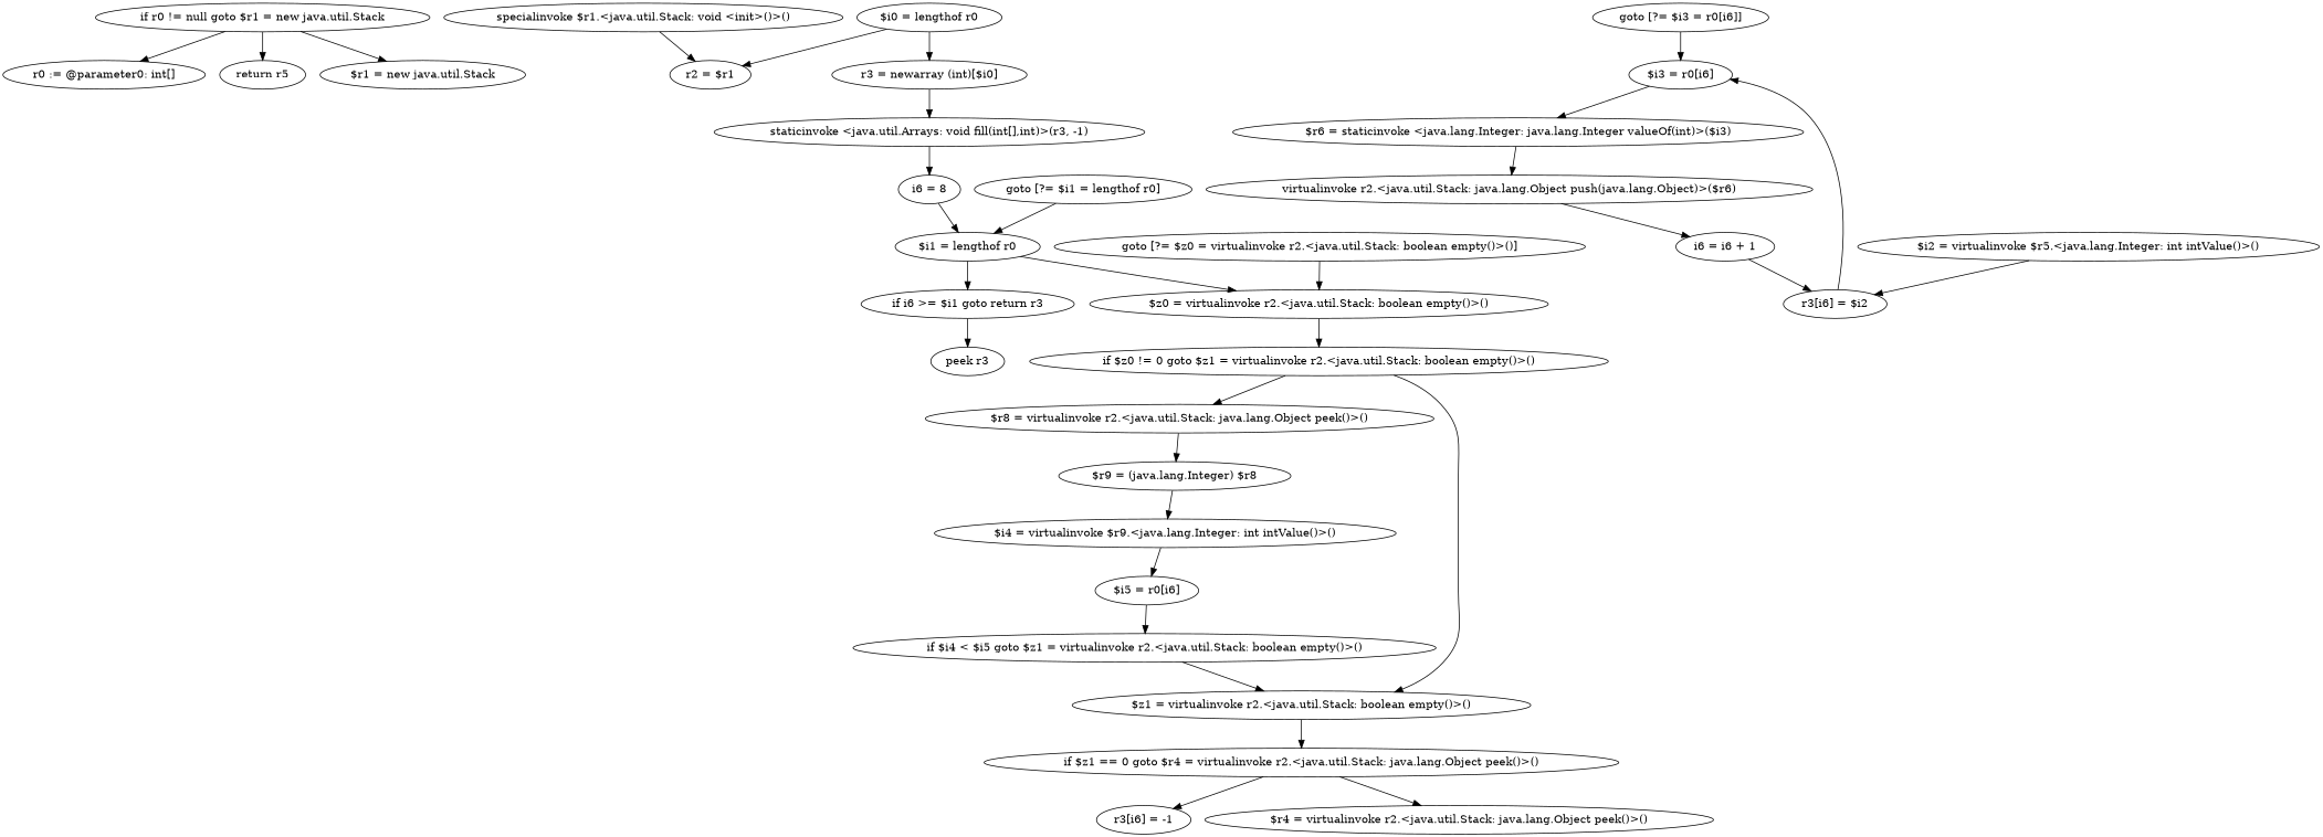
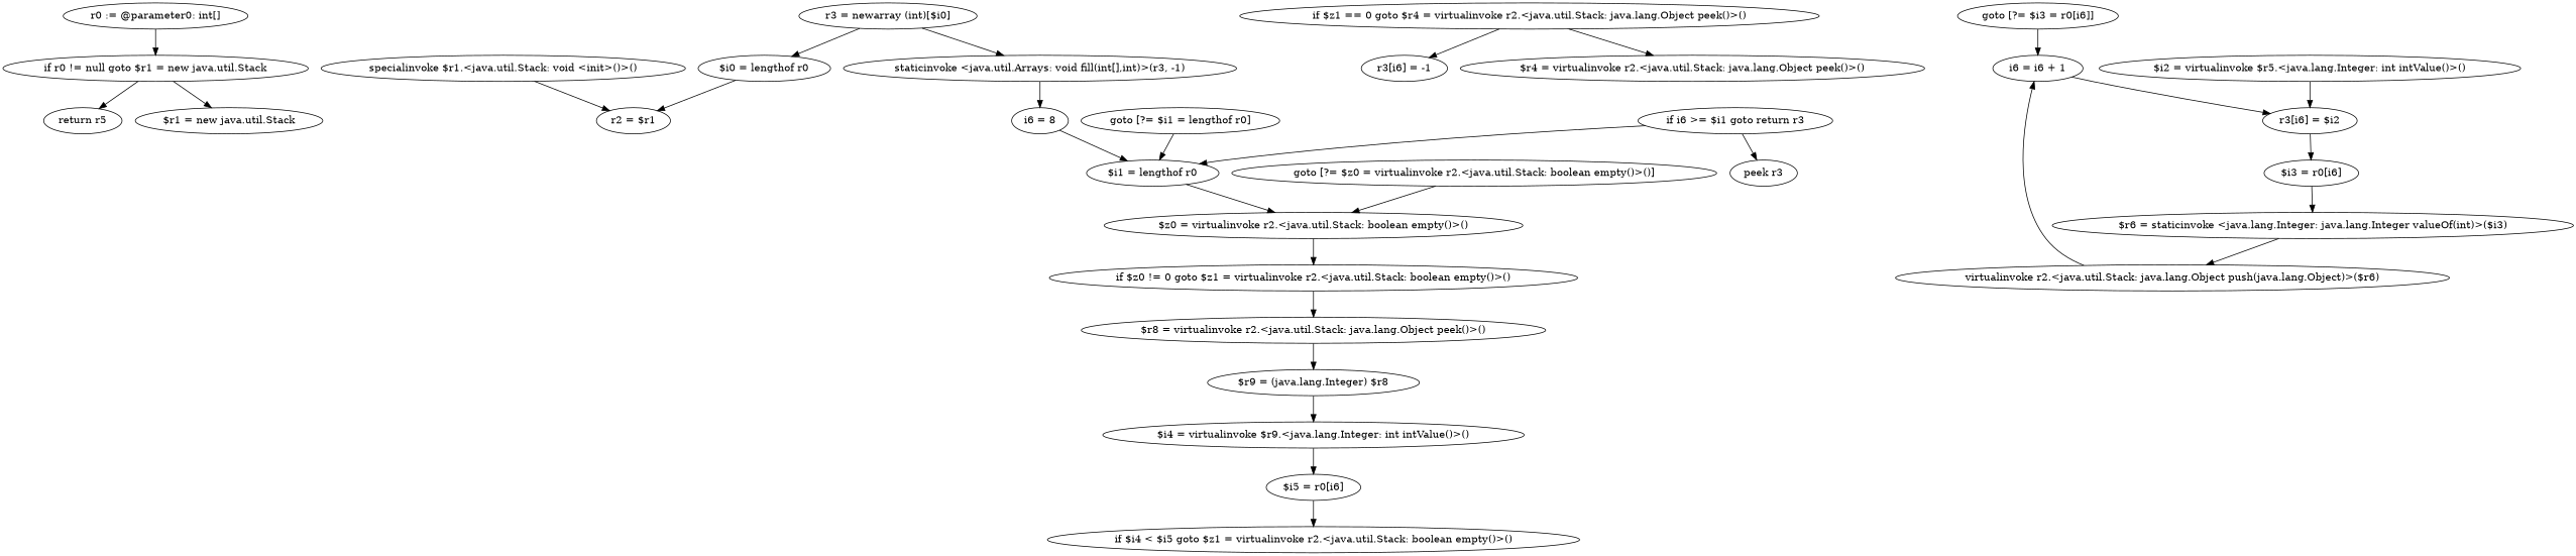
  digraph {
    "r0 := @parameter0: int[]"
    "if r0 != null goto $r1 = new java.util.Stack"
    n3 [label="return r5"]
    "$r1 = new java.util.Stack"
    "specialinvoke $r1.<java.util.Stack: void <init>()>()"
    "r2 = $r1"
    "$i0 = lengthof r0"
    "r3 = newarray (int)[$i0]"
    "staticinvoke <java.util.Arrays: void fill(int[],int)>(r3, -1)"
    n10 [label="i6 = 8"]
    "$i1 = lengthof r0"
    "if i6 >= $i1 goto return r3"
    "$z0 = virtualinvoke r2.<java.util.Stack: boolean empty()>()"
    n14 [label="peek r3"]
    "if $z0 != 0 goto $z1 = virtualinvoke r2.<java.util.Stack: boolean empty()>()"
    "$r8 = virtualinvoke r2.<java.util.Stack: java.lang.Object peek()>()"
-   "$z1 = virtualinvoke r2.<java.util.Stack: boolean empty()>()"
    "$r9 = (java.lang.Integer) $r8"
    "if $z1 == 0 goto $r4 = virtualinvoke r2.<java.util.Stack: java.lang.Object peek()>()"
    "$i4 = virtualinvoke $r9.<java.lang.Integer: int intValue()>()"
    "$i5 = r0[i6]"
    "if $i4 < $i5 goto $z1 = virtualinvoke r2.<java.util.Stack: boolean empty()>()"
    "goto [?= $z0 = virtualinvoke r2.<java.util.Stack: boolean empty()>()]"
    "r3[i6] = -1"
    "$r4 = virtualinvoke r2.<java.util.Stack: java.lang.Object peek()>()"
    "goto [?= $i3 = r0[i6]]"
    "$i3 = r0[i6]"
    "$r6 = staticinvoke <java.lang.Integer: java.lang.Integer valueOf(int)>($i3)"
    "$i2 = virtualinvoke $r5.<java.lang.Integer: int intValue()>()"
    "r3[i6] = $i2"
    "virtualinvoke r2.<java.util.Stack: java.lang.Object push(java.lang.Object)>($r6)"
    "i6 = i6 + 1"
    "goto [?= $i1 = lengthof r0]"
-   "if r0 != null goto $r1 = new java.util.Stack" -> "r0 := @parameter0: int[]"
+   "r0 := @parameter0: int[]" -> "if r0 != null goto $r1 = new java.util.Stack"
    "if r0 != null goto $r1 = new java.util.Stack" -> n3
    "if r0 != null goto $r1 = new java.util.Stack" -> "$r1 = new java.util.Stack"
    "specialinvoke $r1.<java.util.Stack: void <init>()>()" -> "r2 = $r1"
    "$i0 = lengthof r0" -> "r2 = $r1"
-   "$i0 = lengthof r0" -> "r3 = newarray (int)[$i0]"
+   "r3 = newarray (int)[$i0]" -> "$i0 = lengthof r0"
    "r3 = newarray (int)[$i0]" -> "staticinvoke <java.util.Arrays: void fill(int[],int)>(r3, -1)"
    "staticinvoke <java.util.Arrays: void fill(int[],int)>(r3, -1)" -> n10
    n10 -> "$i1 = lengthof r0"
-   "$i1 = lengthof r0" -> "if i6 >= $i1 goto return r3"
+   "if i6 >= $i1 goto return r3" -> "$i1 = lengthof r0"
    "$i1 = lengthof r0" -> "$z0 = virtualinvoke r2.<java.util.Stack: boolean empty()>()"
    "if i6 >= $i1 goto return r3" -> n14
    "$z0 = virtualinvoke r2.<java.util.Stack: boolean empty()>()" -> "if $z0 != 0 goto $z1 = virtualinvoke r2.<java.util.Stack: boolean empty()>()"
    "if $z0 != 0 goto $z1 = virtualinvoke r2.<java.util.Stack: boolean empty()>()" -> "$r8 = virtualinvoke r2.<java.util.Stack: java.lang.Object peek()>()"
-   "if $z0 != 0 goto $z1 = virtualinvoke r2.<java.util.Stack: boolean empty()>()" -> "$z1 = virtualinvoke r2.<java.util.Stack: boolean empty()>()"
    "$r8 = virtualinvoke r2.<java.util.Stack: java.lang.Object peek()>()" -> "$r9 = (java.lang.Integer) $r8"
-   "$z1 = virtualinvoke r2.<java.util.Stack: boolean empty()>()" -> "if $z1 == 0 goto $r4 = virtualinvoke r2.<java.util.Stack: java.lang.Object peek()>()"
    "$r9 = (java.lang.Integer) $r8" -> "$i4 = virtualinvoke $r9.<java.lang.Integer: int intValue()>()"
    "if $z1 == 0 goto $r4 = virtualinvoke r2.<java.util.Stack: java.lang.Object peek()>()" -> "r3[i6] = -1"
    "if $z1 == 0 goto $r4 = virtualinvoke r2.<java.util.Stack: java.lang.Object peek()>()" -> "$r4 = virtualinvoke r2.<java.util.Stack: java.lang.Object peek()>()"
    "$i4 = virtualinvoke $r9.<java.lang.Integer: int intValue()>()" -> "$i5 = r0[i6]"
    "$i5 = r0[i6]" -> "if $i4 < $i5 goto $z1 = virtualinvoke r2.<java.util.Stack: boolean empty()>()"
-   "if $i4 < $i5 goto $z1 = virtualinvoke r2.<java.util.Stack: boolean empty()>()" -> "$z1 = virtualinvoke r2.<java.util.Stack: boolean empty()>()"
    "goto [?= $z0 = virtualinvoke r2.<java.util.Stack: boolean empty()>()]" -> "$z0 = virtualinvoke r2.<java.util.Stack: boolean empty()>()"
-   "goto [?= $i3 = r0[i6]]" -> "$i3 = r0[i6]"
+   "goto [?= $i3 = r0[i6]]" -> "i6 = i6 + 1"
    "$i3 = r0[i6]" -> "$r6 = staticinvoke <java.lang.Integer: java.lang.Integer valueOf(int)>($i3)"
    "$r6 = staticinvoke <java.lang.Integer: java.lang.Integer valueOf(int)>($i3)" -> "virtualinvoke r2.<java.util.Stack: java.lang.Object push(java.lang.Object)>($r6)"
    "$i2 = virtualinvoke $r5.<java.lang.Integer: int intValue()>()" -> "r3[i6] = $i2"
    "r3[i6] = $i2" -> "$i3 = r0[i6]"
    "virtualinvoke r2.<java.util.Stack: java.lang.Object push(java.lang.Object)>($r6)" -> "i6 = i6 + 1"
    "i6 = i6 + 1" -> "r3[i6] = $i2"
    "goto [?= $i1 = lengthof r0]" -> "$i1 = lengthof r0"
  }
